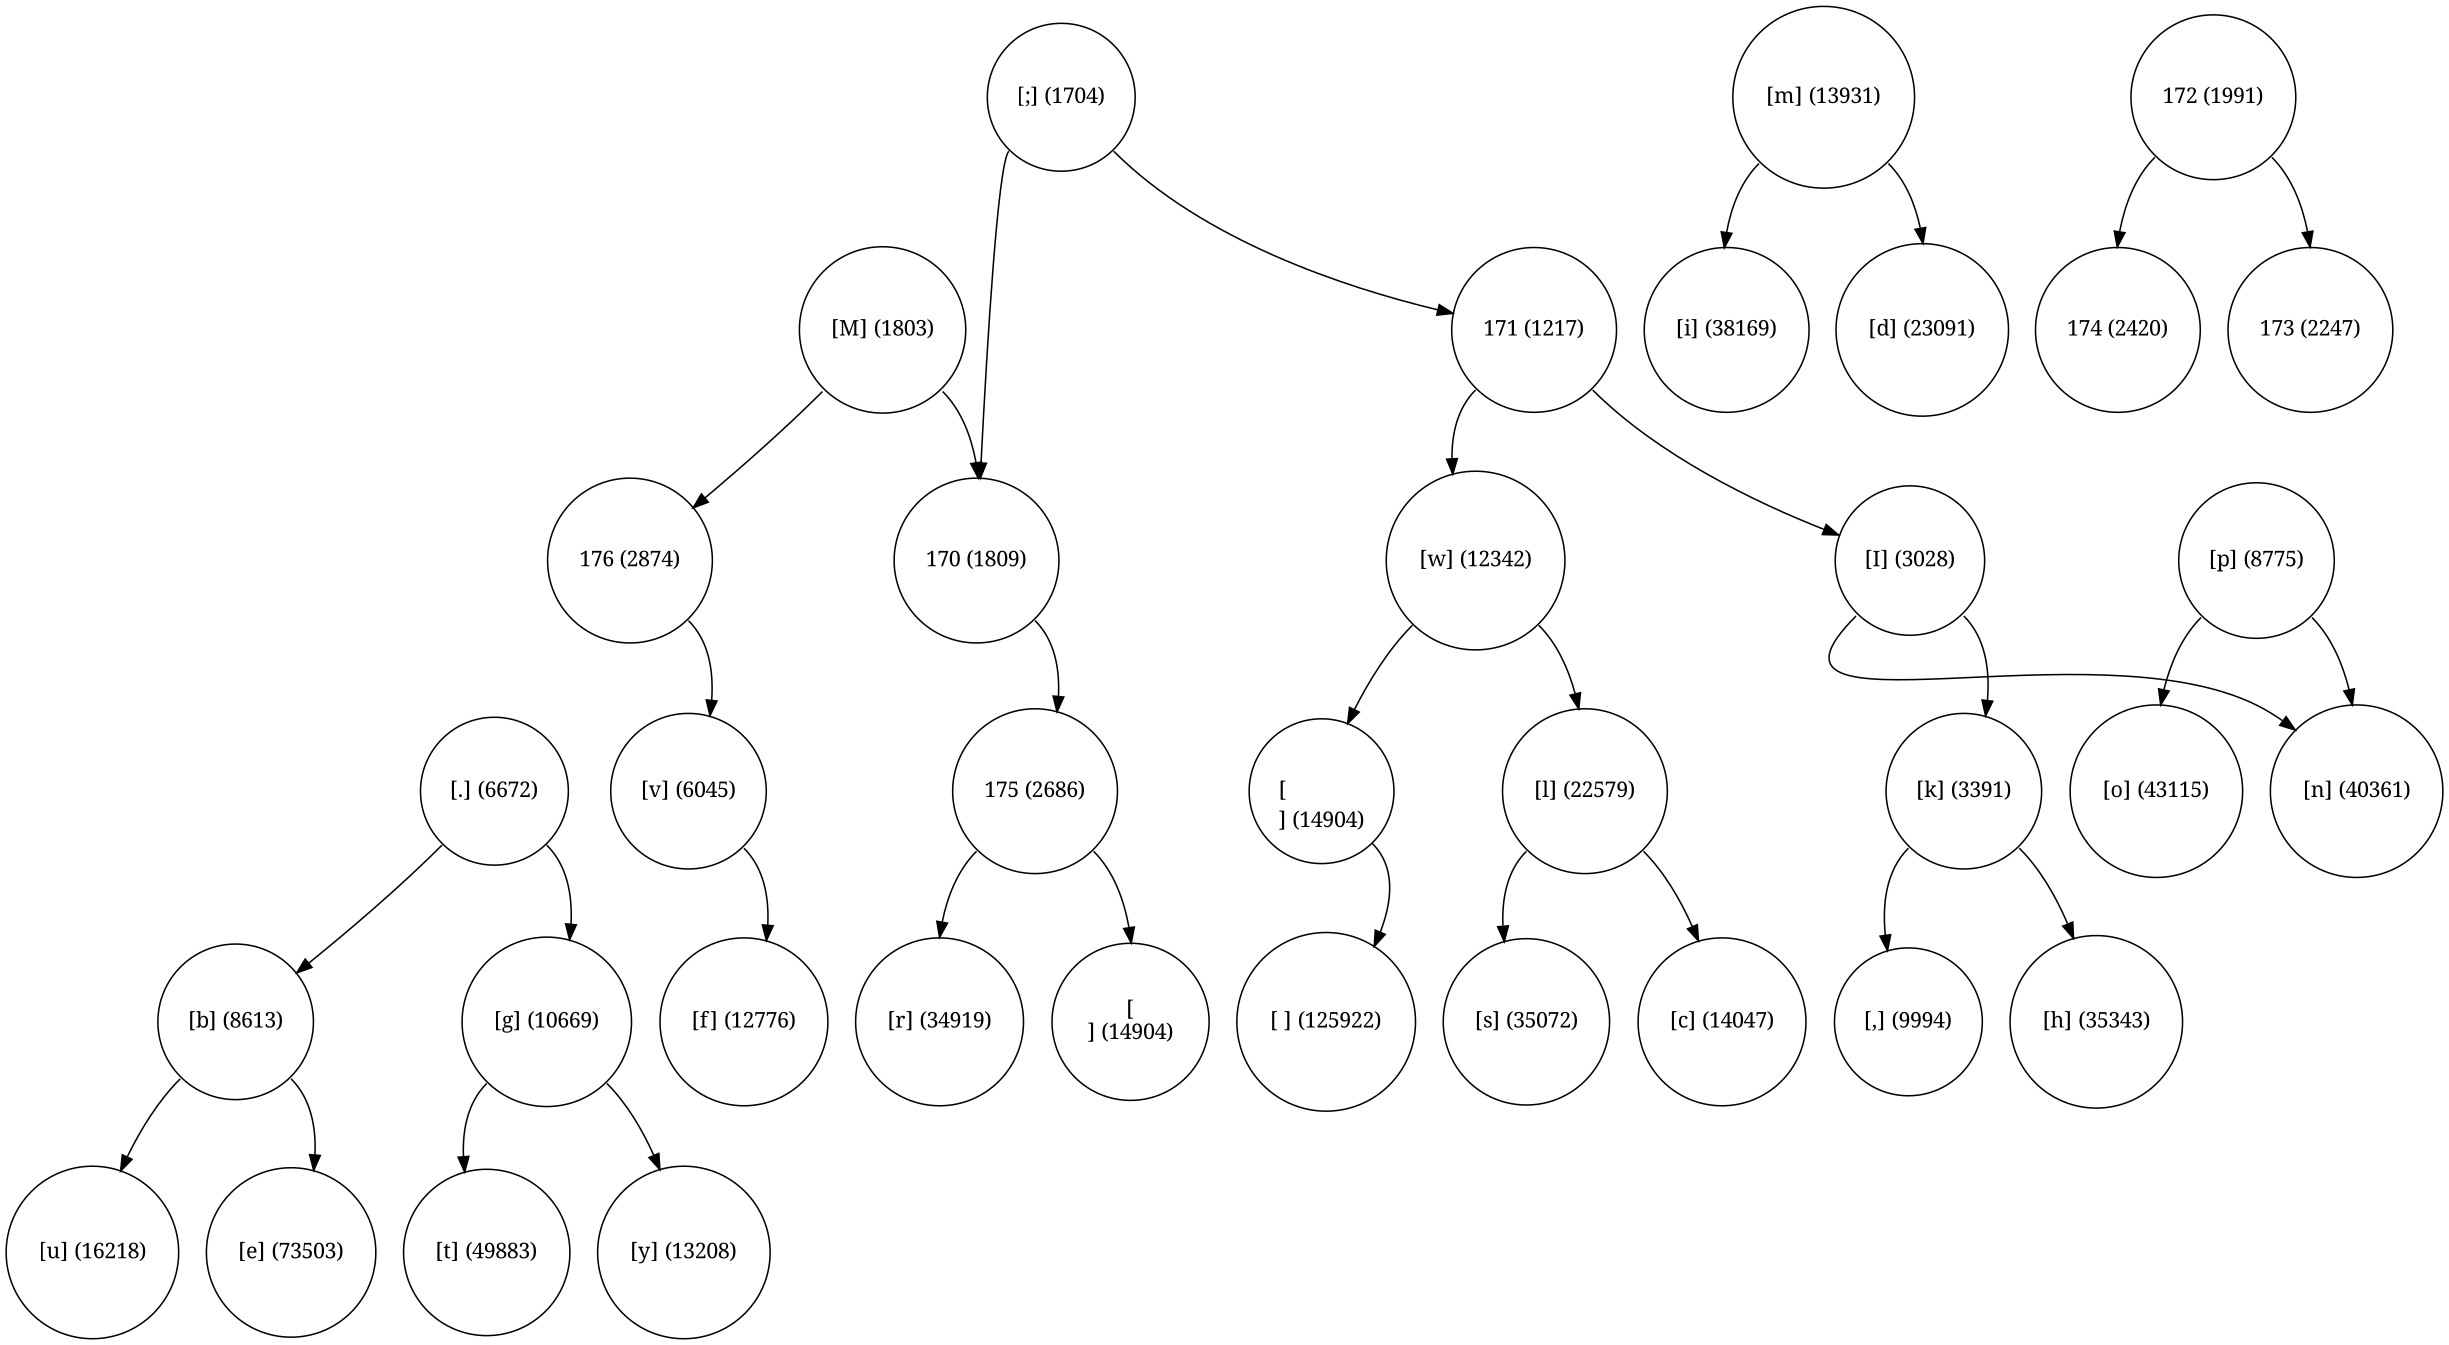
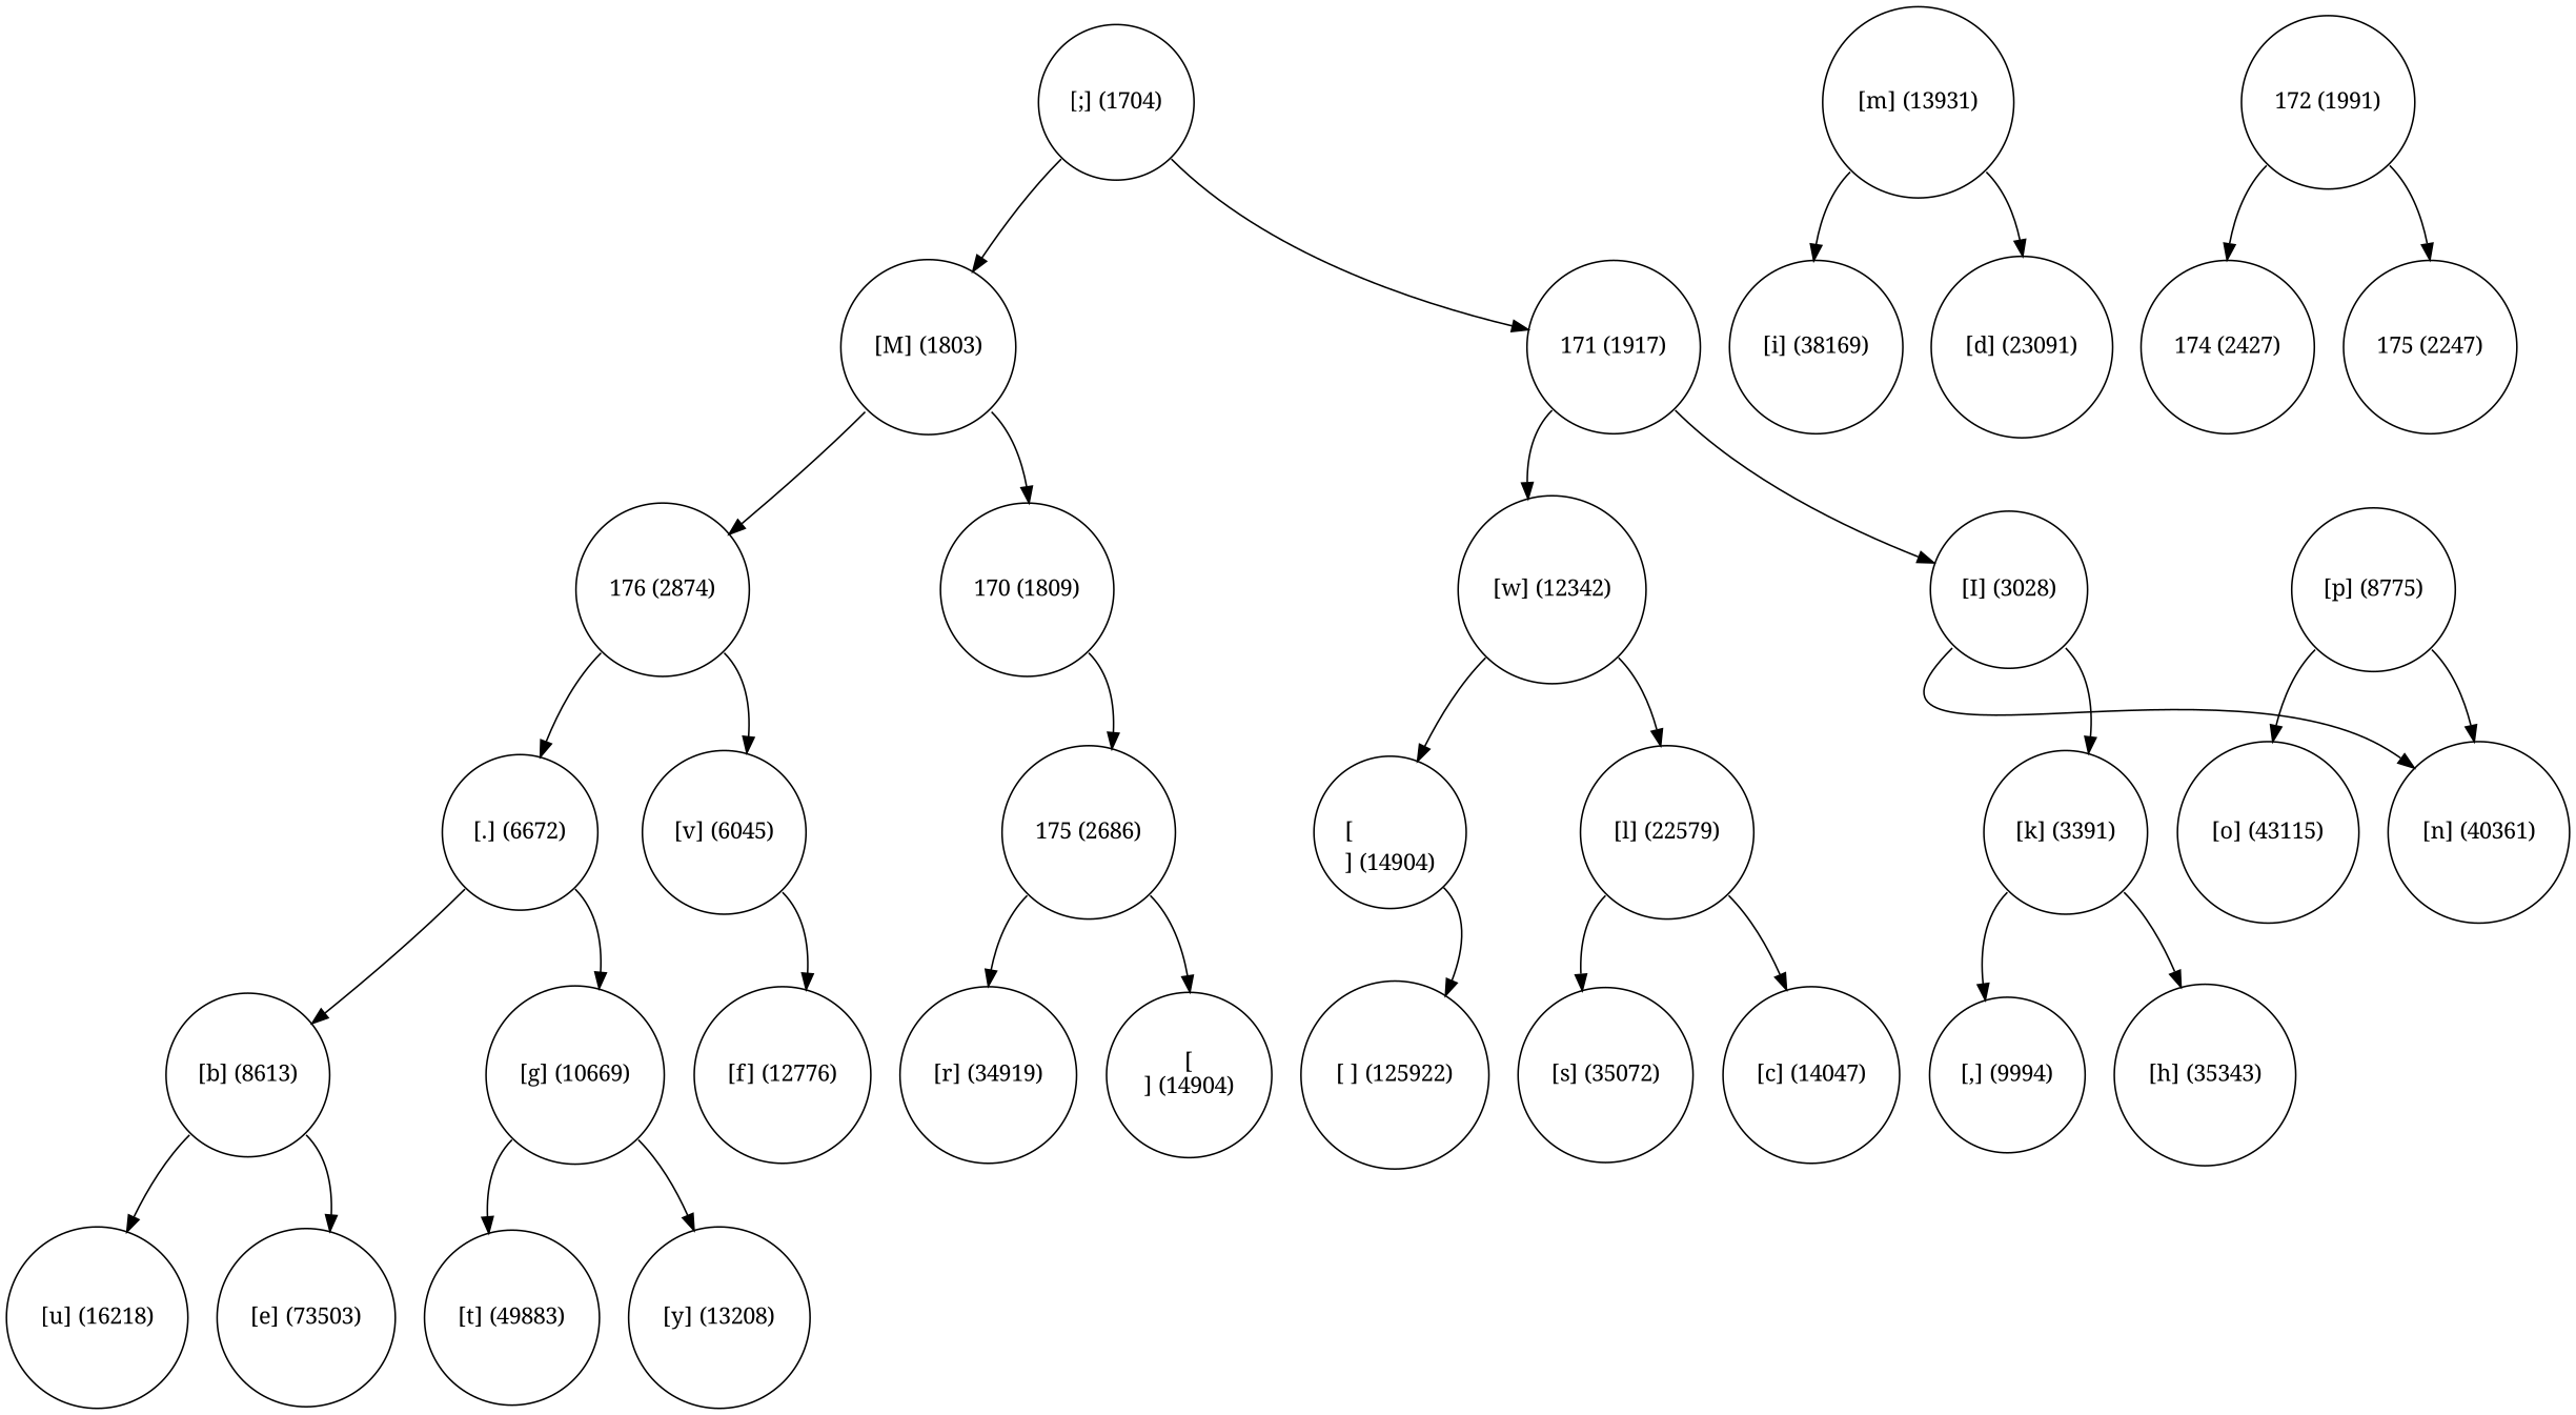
  digraph {
    fontname="Noto Serif"
    node [fontname="Noto Serif" shape=circle]
    edge [fontname="Noto Serif" tailport=se]
    n1 [label="[;] (1704)" width=0.5]
    n2 [label="[M] (1803)" width=0.5]
-   n3 [label="171 (1217)" width=0.5]
+   n3 [label="171 (1917)" width=0.5]
    n4 [label="176 (2874)" width=0.5]
    n5 [label="170 (1809)" width=0.5]
    n6 [label="[w] (12342)" width=0.5]
    n7 [label="[I] (3028)" width=0.5]
    n8 [label="[.] (6672)" width=0.5]
    n9 [label="[v] (6045)" width=0.5]
    n10 [label="175 (2686)" width=0.5]
    n11 [label="[b] (8613)" width=0.5]
    n12 [label="[g] (10669)" width=0.5]
    n13 [label="[f] (12776)" width=0.5]
    n14 [label="[u] (16218)" width=0.5]
    n15 [label="[e] (73503)" width=0.5]
    n16 [label="[t] (49883)" width=0.5]
    n17 [label="[y] (13208)" width=0.5]
    n18 [label="[m] (13931)" width=0.5]
    n19 [label="[i] (38169)" width=0.5]
    n20 [label="[d] (23091)" width=0.5]
    n21 [label="172 (1991)" width=0.5]
-   n22 [label="174 (2420)" width=0.5]
-   n23 [label="173 (2247)" width=0.5]
+   n22 [label="174 (2427)" width=0.5]
+   n23 [label="175 (2247)" width=0.5]
    n24 [label="[r] (34919)" width=0.5]
    n25 [label="[\n] (14904)" width=0.5]
    n26 [label="[] (14904)" width=0.5]
    n27 [label="[l] (22579)" width=0.5]
    n28 [label="[k] (3391)" width=0.5]
    n29 [label="[n] (40361)" width=0.5]
    n30 [label="[ ] (125922)" width=0.5]
    n31 [label="[s] (35072)" width=0.5]
    n32 [label="[c] (14047)" width=0.5]
    n33 [label="[p] (8775)" width=0.5]
    n34 [label="[o] (43115)" width=0.5]
    n35 [label="[,] (9994)" width=0.5]
    n36 [label="[h] (35343)" width=0.5]
-   n1 -> n5 [tailport=sw]
+   n1 -> n2 [tailport=sw]
    n1 -> n3
    n2 -> n4 [tailport=sw]
    n2 -> n5
    n3 -> n6 [tailport=sw]
    n3 -> n7
+   n4 -> n8 [tailport=sw]
    n4 -> n9
    n5 -> n10
    n6 -> n26 [tailport=sw]
    n6 -> n27
    n7 -> n28
    n7 -> n29 [tailport=sw]
    n8 -> n11 [tailport=sw]
    n8 -> n12
    n9 -> n13
    n10 -> n24 [tailport=sw]
    n10 -> n25
    n11 -> n14 [tailport=sw]
    n11 -> n15
    n12 -> n16 [tailport=sw]
    n12 -> n17
    n18 -> n19 [tailport=sw]
    n18 -> n20
    n21 -> n22 [tailport=sw]
    n21 -> n23
    n26 -> n30
    n27 -> n31 [tailport=sw]
    n27 -> n32
    n28 -> n35 [tailport=sw]
    n28 -> n36
    n33 -> n29
    n33 -> n34 [tailport=sw]
  }
